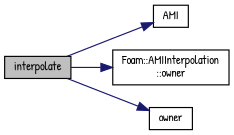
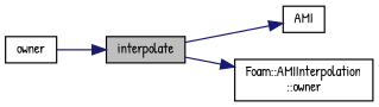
  digraph {
    fontname="Patrick Hand"
    rankdir=LR
    node [color=black fontname="Patrick Hand" fontsize=10 shape=record]
    edge [color=midnightblue fontname="Patrick Hand" fontsize=10 labelfontname=Helvetica labelfontsize=10 style=solid]
    n1 [fillcolor=grey75 fontcolor=black height=0.2 label=interpolate style=filled width=0.4]
    n2 [height=0.2 label=AMI width=0.4]
    n3 [height=0.2 label="Foam::AMIInterpolation\l::owner" width=0.4]
    n4 [height=0.2 label=owner width=0.4]
    n1 -> n2
    n1 -> n3
-   n1 -> n4
+   n4 -> n1
  }
